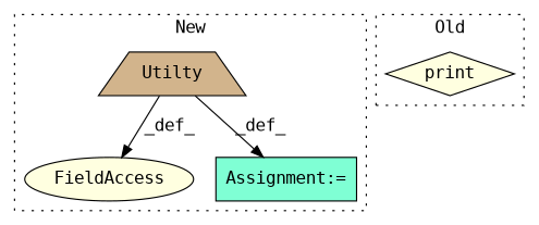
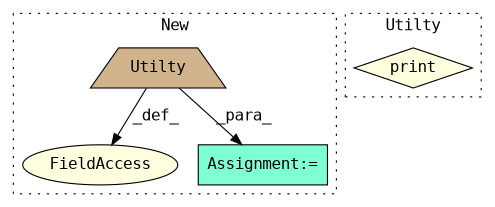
  digraph {
    fontname="DejaVu Sans Mono"
    node [a=32 fillcolor=lightyellow fontname="DejaVu Sans Mono" style=filled]
    edge [fontname="DejaVu Sans Mono"]
    n1 [fillcolor=tan l=8 label=Utilty s=575 shape=trapezium]
    n2 [a=22 l=12 label=FieldAccess s=562 shape=ellipse]
    n3 [a=7 fillcolor=aquamarine l=1 label="Assignment:=" s=574 shape=box]
    n4 [l="6,1" label=print s="810,852" shape=diamond]
    subgraph cluster_1 {
      label=New
      style=dotted
      n1
      n2
      n3
    }
    subgraph cluster_2 {
-     label=Old
+     label=Utilty
      style=dotted
      n4
    }
    n1 -> n2 [label=_def_]
-   n1 -> n3 [label=_def_]
+   n1 -> n3 [label=_para_]
  }
